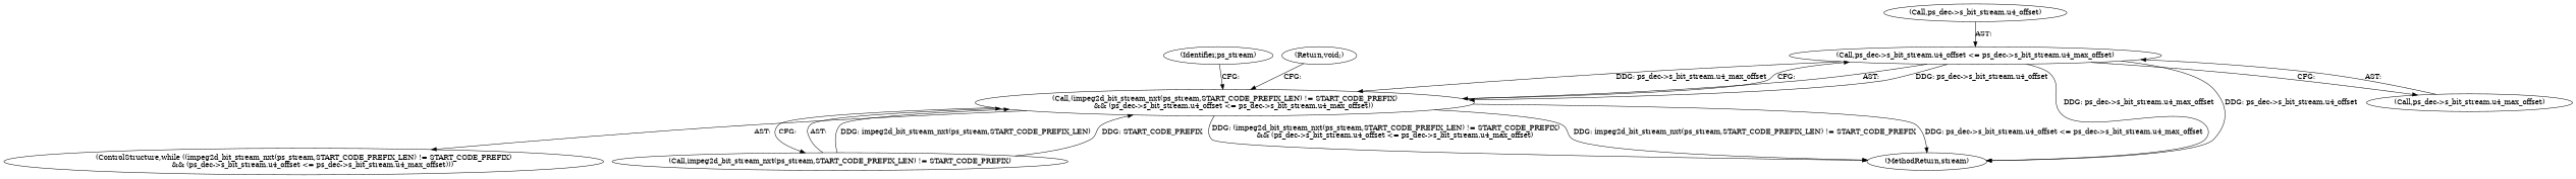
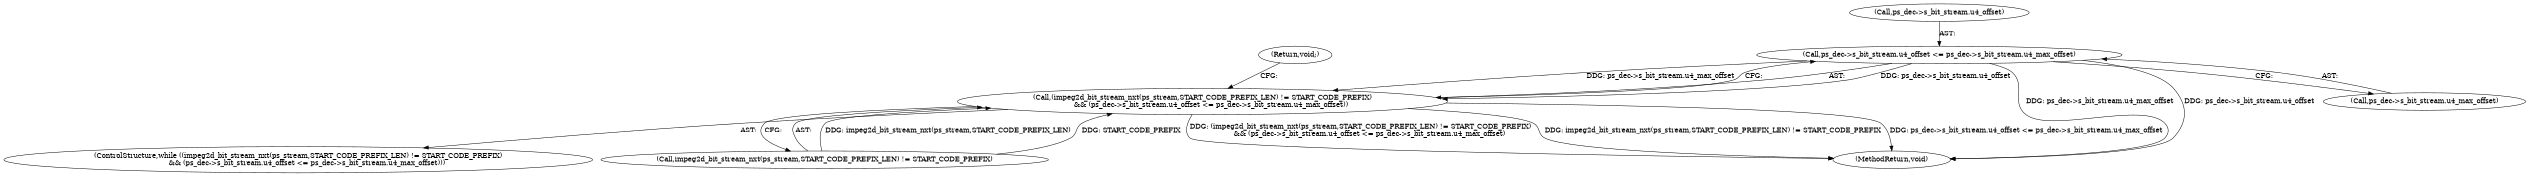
  digraph {
    n1 [label="(Call,ps_dec->s_bit_stream.u4_offset <= ps_dec->s_bit_stream.u4_max_offset)"]
    n2 [label="(Call,(impeg2d_bit_stream_nxt(ps_stream,START_CODE_PREFIX_LEN) != START_CODE_PREFIX)\n        && (ps_dec->s_bit_stream.u4_offset <= ps_dec->s_bit_stream.u4_max_offset))"]
-   n3 [label="(MethodReturn,stream)"]
+   n3 [label="(MethodReturn,void)"]
    n4 [label="(Call,ps_dec->s_bit_stream.u4_max_offset)"]
    n5 [label="(ControlStructure,while ((impeg2d_bit_stream_nxt(ps_stream,START_CODE_PREFIX_LEN) != START_CODE_PREFIX)\n        && (ps_dec->s_bit_stream.u4_offset <= ps_dec->s_bit_stream.u4_max_offset)))"]
    n6 [label="(Call,impeg2d_bit_stream_nxt(ps_stream,START_CODE_PREFIX_LEN) != START_CODE_PREFIX)"]
-   n7 [label="(Identifier,ps_stream)"]
    n8 [label="(Call,ps_dec->s_bit_stream.u4_offset)"]
    n9 [label="(Return,void;)"]
    n1 -> n2 [label="AST: "]
    n1 -> n2 [label="DDG: ps_dec->s_bit_stream.u4_offset"]
    n1 -> n2 [label="DDG: ps_dec->s_bit_stream.u4_max_offset"]
    n1 -> n3 [label="DDG: ps_dec->s_bit_stream.u4_max_offset"]
    n1 -> n3 [label="DDG: ps_dec->s_bit_stream.u4_offset"]
    n1 -> n4 [label="CFG: "]
    n2 -> n1 [label="CFG: "]
    n2 -> n3 [label="DDG: impeg2d_bit_stream_nxt(ps_stream,START_CODE_PREFIX_LEN) != START_CODE_PREFIX"]
    n2 -> n3 [label="DDG: ps_dec->s_bit_stream.u4_offset <= ps_dec->s_bit_stream.u4_max_offset"]
    n2 -> n3 [label="DDG: (impeg2d_bit_stream_nxt(ps_stream,START_CODE_PREFIX_LEN) != START_CODE_PREFIX)\n        && (ps_dec->s_bit_stream.u4_offset <= ps_dec->s_bit_stream.u4_max_offset)"]
    n2 -> n5 [label="AST: "]
    n2 -> n6 [label="CFG: "]
    n4 -> n1 [label="AST: "]
    n6 -> n2 [label="AST: "]
    n6 -> n2 [label="DDG: impeg2d_bit_stream_nxt(ps_stream,START_CODE_PREFIX_LEN)"]
    n6 -> n2 [label="DDG: START_CODE_PREFIX"]
-   n7 -> n2 [label="CFG: "]
    n8 -> n1 [label="AST: "]
    n9 -> n2 [label="CFG: "]
  }
